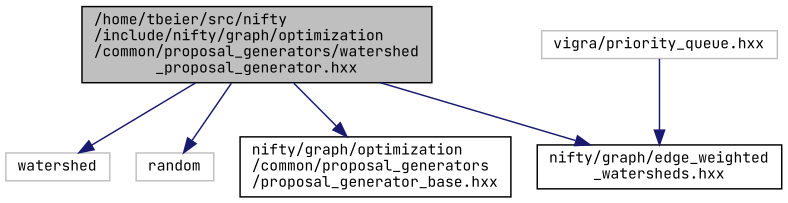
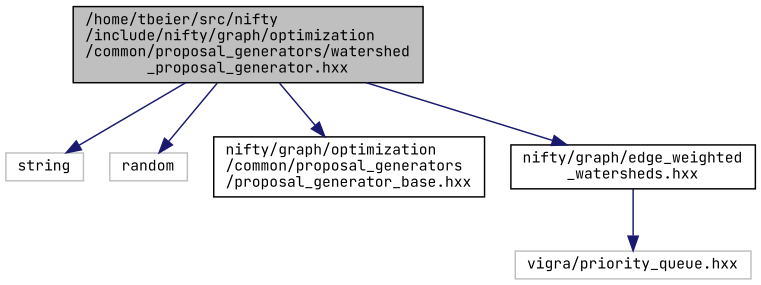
  digraph {
    fontname="JetBrains Mono"
    node [color=black fillcolor=white fontname="JetBrains Mono" fontsize=10 shape=record style=filled]
    edge [color=midnightblue fontname="JetBrains Mono" fontsize=10 labelfontname=Helvetica labelfontsize=10 style=solid]
    n1 [fillcolor=grey75 fontcolor=black height=0.2 label="/home/tbeier/src/nifty\l/include/nifty/graph/optimization\l/common/proposal_generators/watershed\l_proposal_generator.hxx" width=0.4]
-   n2 [color=grey75 height=0.2 label=watershed width=0.4]
+   n2 [color=grey75 height=0.2 label=string width=0.4]
    n3 [color=grey75 height=0.2 label=random width=0.4]
    n4 [height=0.2 label="nifty/graph/optimization\l/common/proposal_generators\l/proposal_generator_base.hxx" width=0.4]
    n5 [height=0.2 label="nifty/graph/edge_weighted\l_watersheds.hxx" width=0.4]
    n6 [color=grey75 height=0.2 label="vigra/priority_queue.hxx" width=0.4]
    n1 -> n2
    n1 -> n3
    n1 -> n4
    n1 -> n5
-   n6 -> n5
+   n5 -> n6
  }
